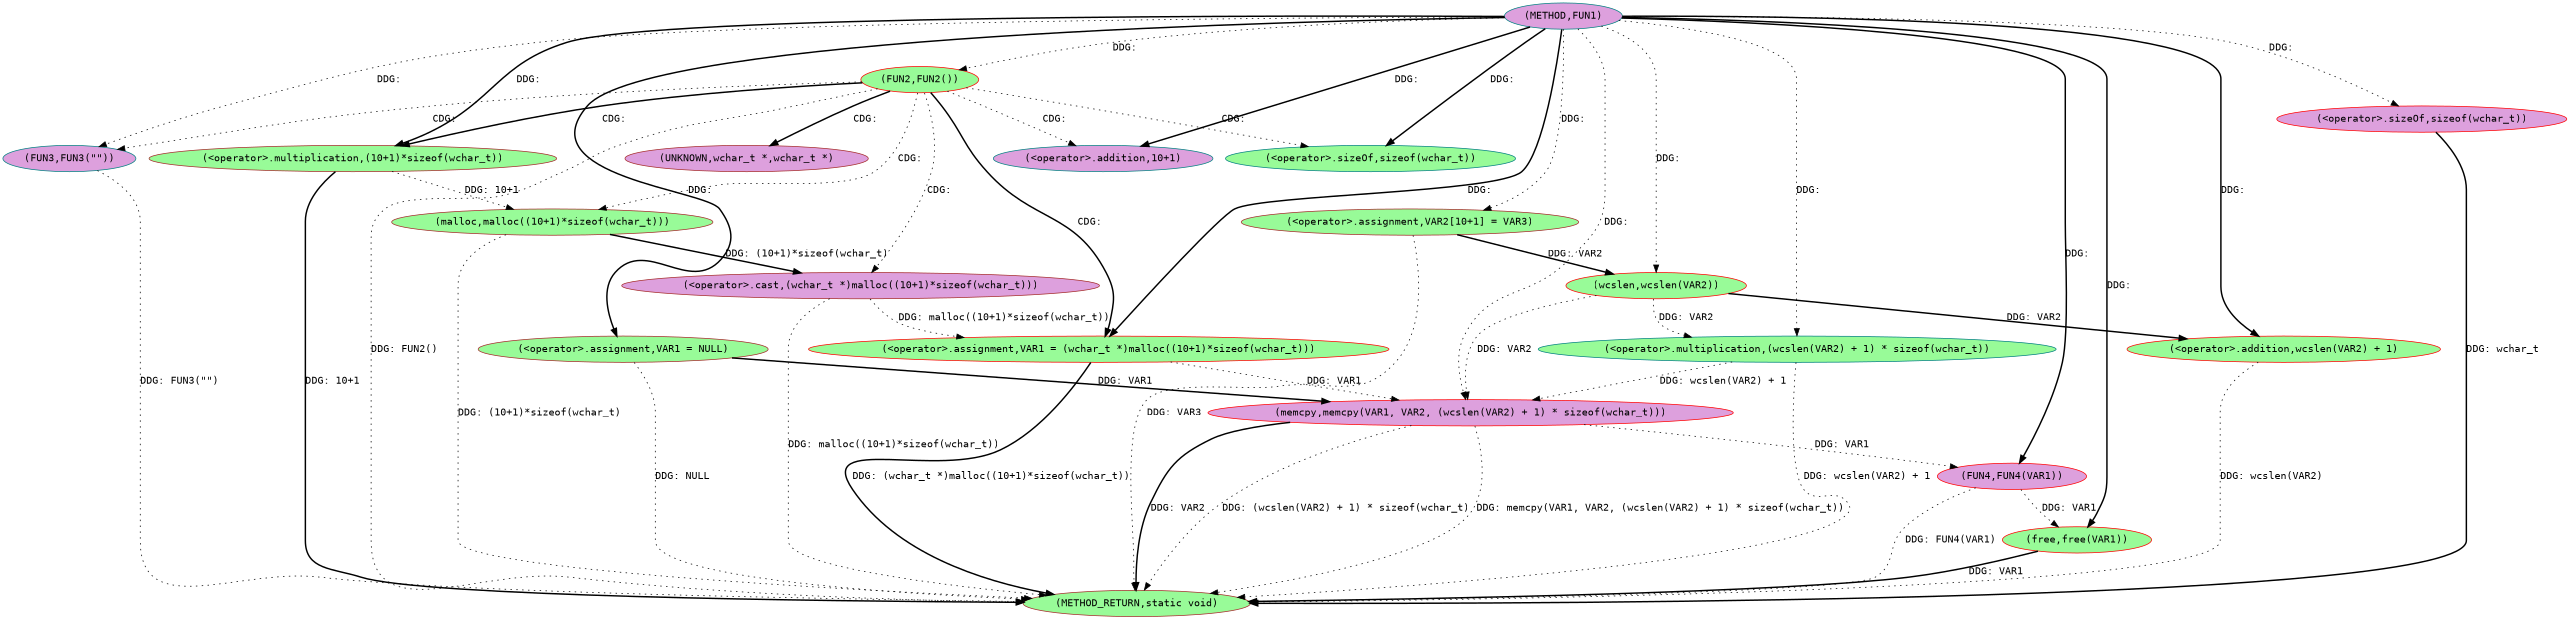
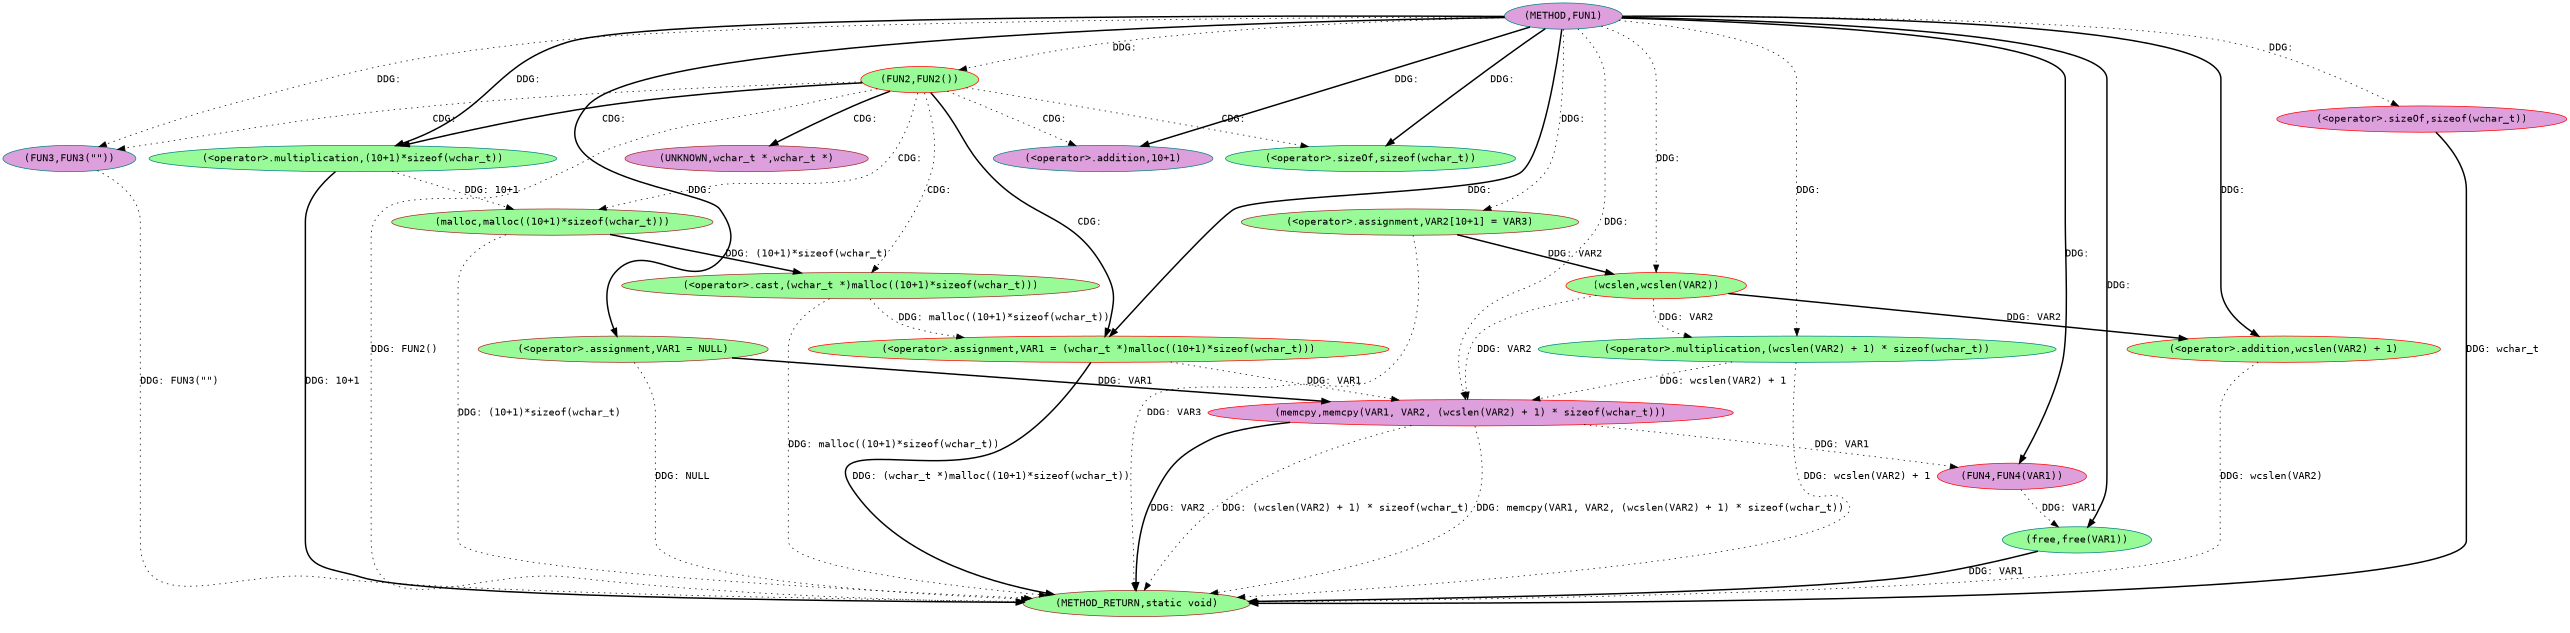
  digraph {
    fontname="DejaVu Sans Mono"
    node [color=red fillcolor=palegreen fontname="DejaVu Sans Mono" style=filled]
    edge [fontname="DejaVu Sans Mono" style=dotted]
    n1 [color=teal fillcolor=plum label="(METHOD,FUN1)"]
    n2 [color=brown label="(<operator>.assignment,VAR1 = NULL)"]
    n3 [label="(FUN2,FUN2())"]
    n4 [color=teal fillcolor=plum label="(FUN3,FUN3(\"\"))"]
    n5 [label="(<operator>.assignment,VAR1 = (wchar_t *)malloc((10+1)*sizeof(wchar_t)))"]
-   n6 [color=brown label="(<operator>.multiplication,(10+1)*sizeof(wchar_t))"]
+   n6 [color=teal label="(<operator>.multiplication,(10+1)*sizeof(wchar_t))"]
    n7 [color=teal fillcolor=plum label="(<operator>.addition,10+1)"]
    n8 [color=teal label="(<operator>.sizeOf,sizeof(wchar_t))"]
    n9 [color=brown label="(<operator>.assignment,VAR2[10+1] = VAR3)"]
    n10 [fillcolor=plum label="(memcpy,memcpy(VAR1, VAR2, (wcslen(VAR2) + 1) * sizeof(wchar_t)))"]
    n11 [color=teal label="(<operator>.multiplication,(wcslen(VAR2) + 1) * sizeof(wchar_t))"]
    n12 [label="(<operator>.addition,wcslen(VAR2) + 1)"]
    n13 [label="(wcslen,wcslen(VAR2))"]
    n14 [fillcolor=plum label="(<operator>.sizeOf,sizeof(wchar_t))"]
    n15 [fillcolor=plum label="(FUN4,FUN4(VAR1))"]
-   n16 [label="(free,free(VAR1))"]
+   n16 [color=teal label="(free,free(VAR1))"]
    n17 [color=brown label="(METHOD_RETURN,static void)"]
-   n18 [color=brown fillcolor=plum label="(<operator>.cast,(wchar_t *)malloc((10+1)*sizeof(wchar_t)))"]
+   n18 [color=brown label="(<operator>.cast,(wchar_t *)malloc((10+1)*sizeof(wchar_t)))"]
    n19 [color=brown label="(malloc,malloc((10+1)*sizeof(wchar_t)))"]
    n20 [color=brown fillcolor=plum label="(UNKNOWN,wchar_t *,wchar_t *)"]
    n1 -> n2 [label="DDG: " style=bold]
    n1 -> n3 [label="DDG: "]
    n1 -> n4 [label="DDG: "]
    n1 -> n5 [label="DDG: " style=bold]
    n1 -> n6 [label="DDG: " style=bold]
    n1 -> n7 [label="DDG: " style=bold]
    n1 -> n8 [label="DDG: " style=bold]
    n1 -> n9 [label="DDG: "]
    n1 -> n10 [label="DDG: "]
    n1 -> n11 [label="DDG: "]
    n1 -> n12 [label="DDG: " style=bold]
    n1 -> n13 [label="DDG: "]
    n1 -> n14 [label="DDG: "]
    n1 -> n15 [label="DDG: " style=bold]
    n1 -> n16 [label="DDG: " style=bold]
    n2 -> n10 [label="DDG: VAR1" style=bold]
    n2 -> n17 [label="DDG: NULL"]
    n3 -> n4 [label="CDG: "]
    n3 -> n5 [label="CDG: " style=bold]
    n3 -> n6 [label="CDG: " style=bold]
    n3 -> n7 [label="CDG: "]
    n3 -> n8 [label="CDG: "]
    n3 -> n17 [label="DDG: FUN2()"]
    n3 -> n18 [label="CDG: "]
    n3 -> n19 [label="CDG: "]
    n3 -> n20 [label="CDG: " style=bold]
    n4 -> n17 [label="DDG: FUN3(\"\")"]
    n5 -> n10 [label="DDG: VAR1"]
    n5 -> n17 [label="DDG: (wchar_t *)malloc((10+1)*sizeof(wchar_t))" style=bold]
    n6 -> n17 [label="DDG: 10+1" style=bold]
    n6 -> n19 [label="DDG: 10+1"]
    n9 -> n13 [label="DDG: VAR2" style=bold]
    n9 -> n17 [label="DDG: VAR3"]
    n10 -> n15 [label="DDG: VAR1"]
    n10 -> n17 [label="DDG: VAR2" style=bold]
    n10 -> n17 [label="DDG: (wcslen(VAR2) + 1) * sizeof(wchar_t)"]
    n10 -> n17 [label="DDG: memcpy(VAR1, VAR2, (wcslen(VAR2) + 1) * sizeof(wchar_t))"]
    n11 -> n10 [label="DDG: wcslen(VAR2) + 1"]
    n11 -> n17 [label="DDG: wcslen(VAR2) + 1"]
    n12 -> n17 [label="DDG: wcslen(VAR2)"]
    n13 -> n10 [label="DDG: VAR2"]
    n13 -> n11 [label="DDG: VAR2"]
    n13 -> n12 [label="DDG: VAR2" style=bold]
    n14 -> n17 [label="DDG: wchar_t" style=bold]
    n15 -> n16 [label="DDG: VAR1"]
-   n15 -> n17 [label="DDG: FUN4(VAR1)"]
    n16 -> n17 [label="DDG: VAR1" style=bold]
    n18 -> n5 [label="DDG: malloc((10+1)*sizeof(wchar_t))"]
    n18 -> n17 [label="DDG: malloc((10+1)*sizeof(wchar_t))"]
    n19 -> n17 [label="DDG: (10+1)*sizeof(wchar_t)"]
    n19 -> n18 [label="DDG: (10+1)*sizeof(wchar_t)" style=bold]
  }
